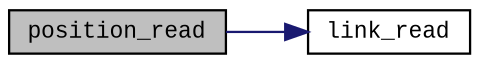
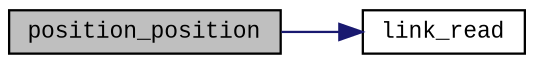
  digraph {
    rankdir=LR
    fontname="Liberation Mono"
    node [color=black fontname="Liberation Mono" fontsize=10 shape=record]
-   n1 [fillcolor=grey75 fontcolor=black height=0.2 label=position_read style=filled width=0.4]
+   n1 [fillcolor=grey75 fontcolor=black height=0.2 label=position_position style=filled width=0.4]
    n2 [height=0.2 label=link_read width=0.4]
    n1 -> n2 [color=midnightblue fontname="Liberation Mono" fontsize=10 labelfontname=FreeSans labelfontsize=10 style=solid]
  }
